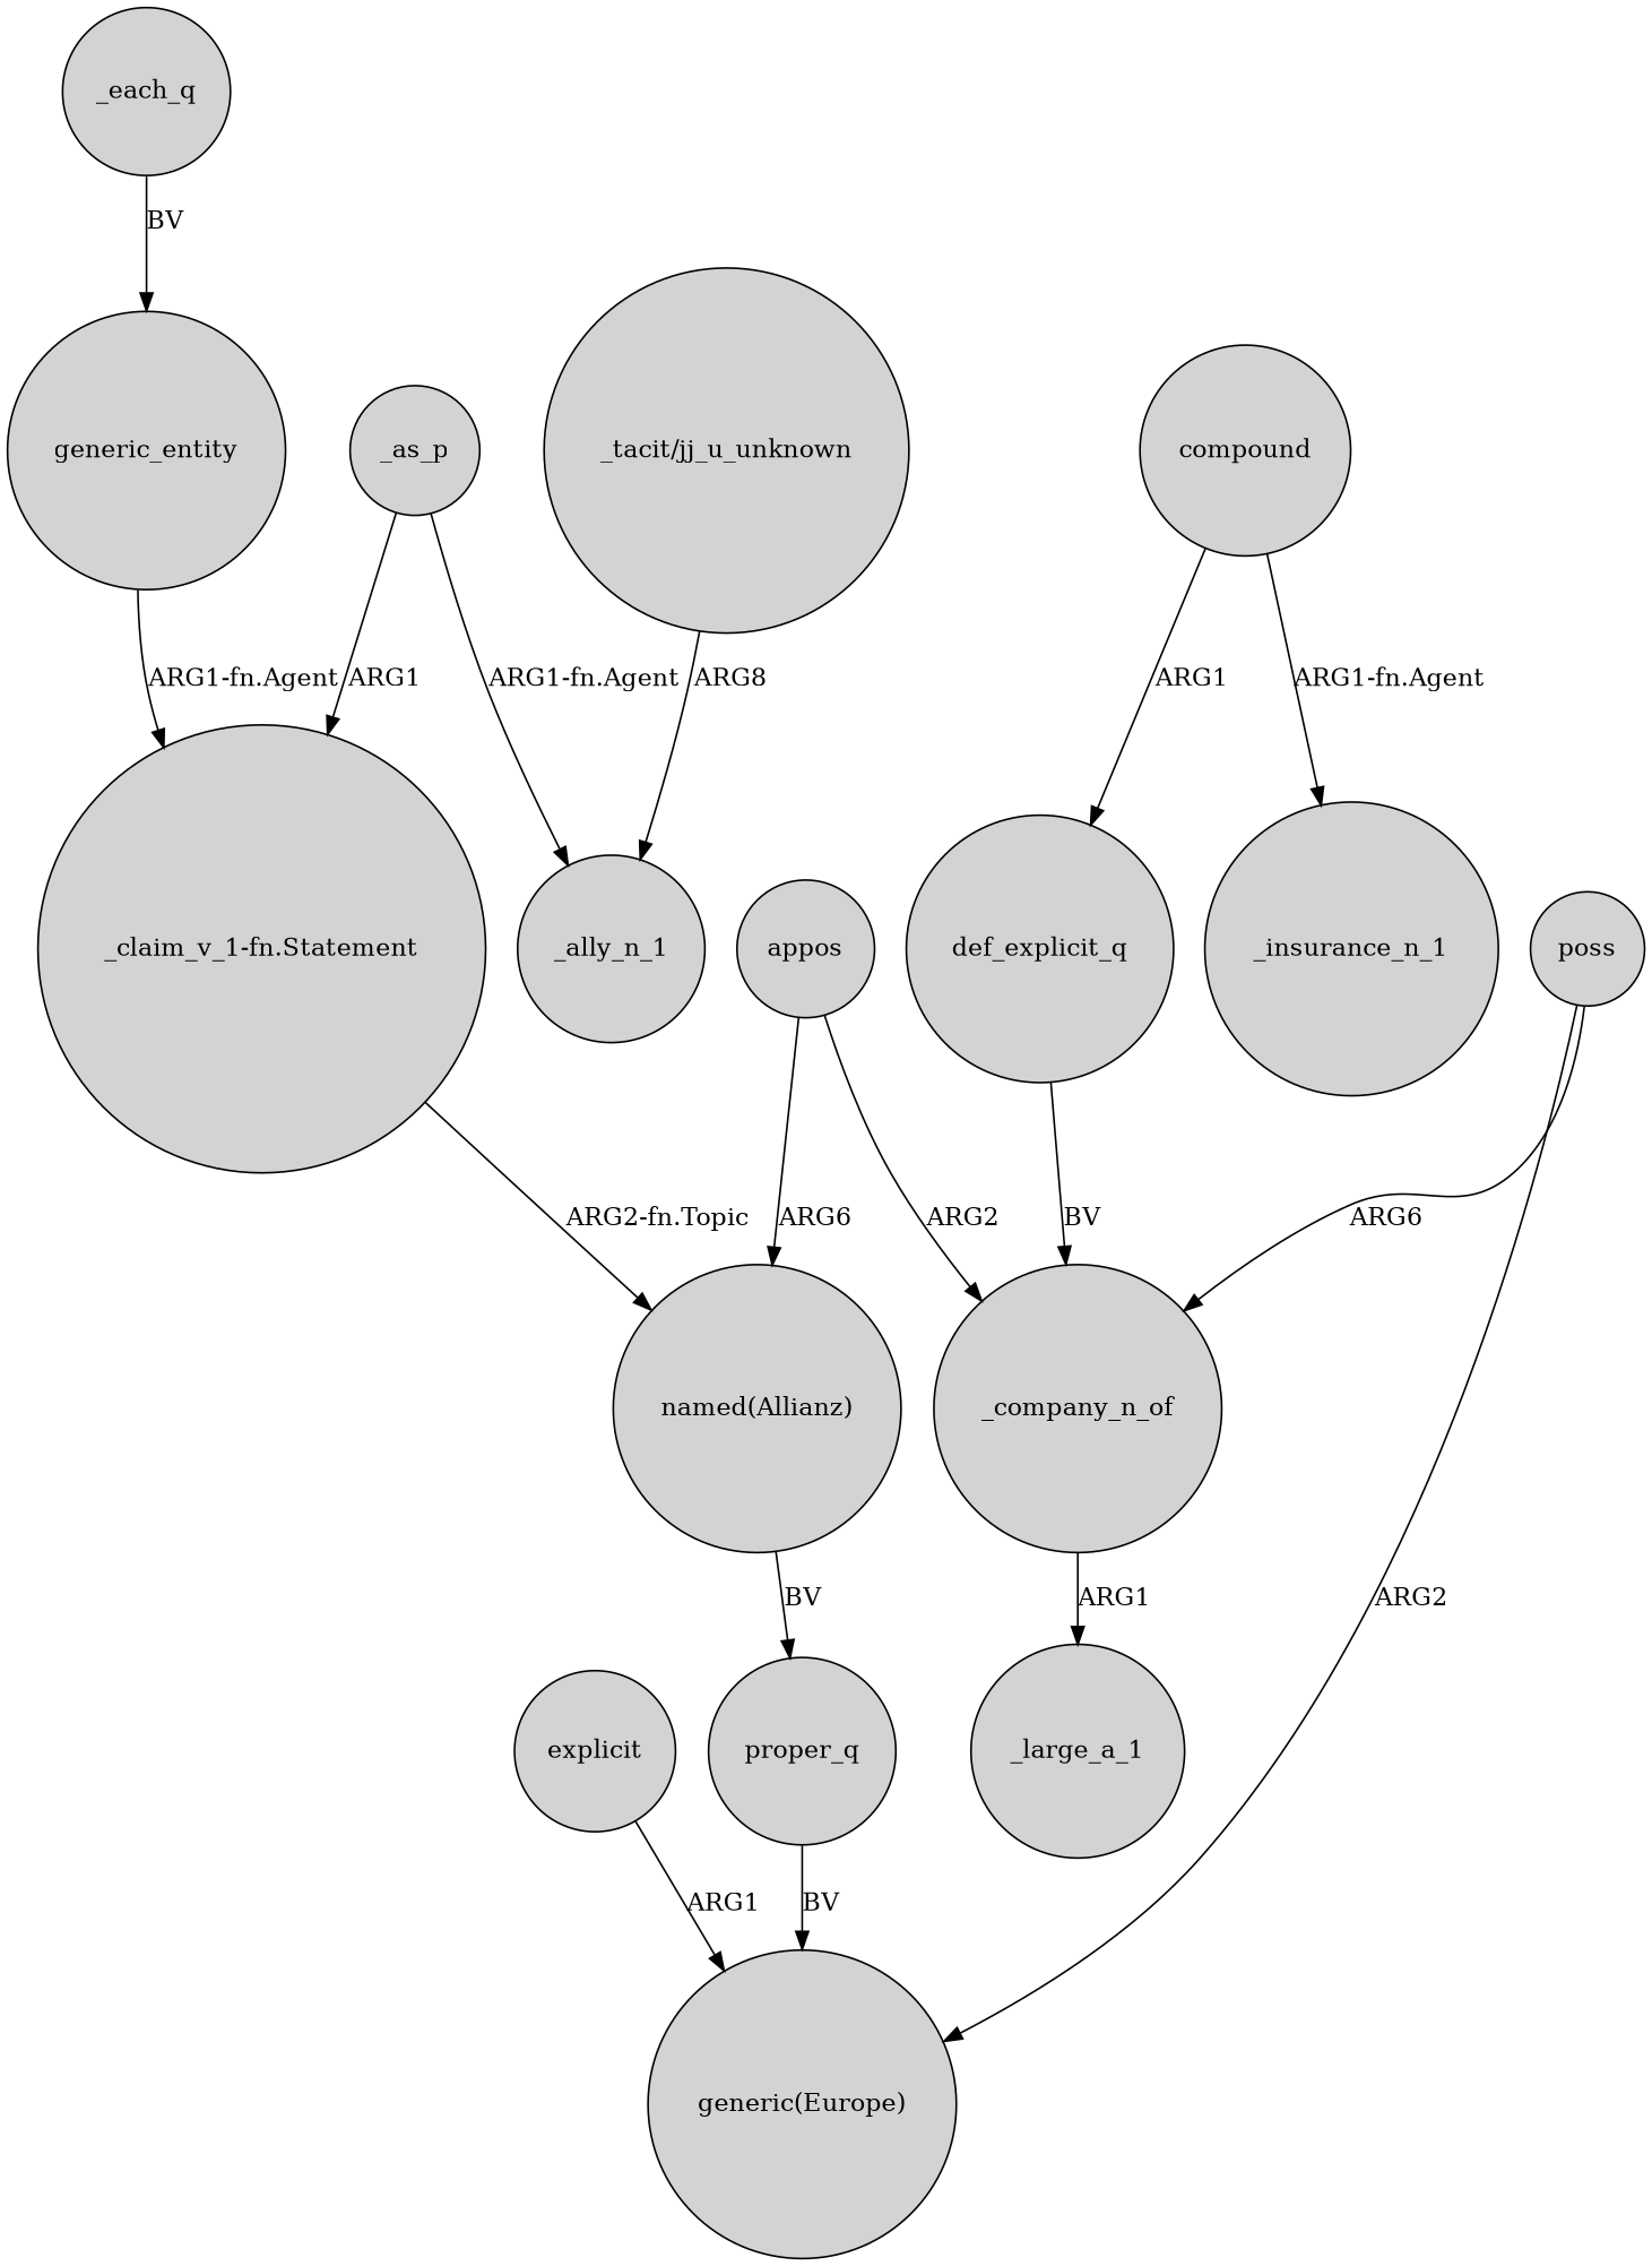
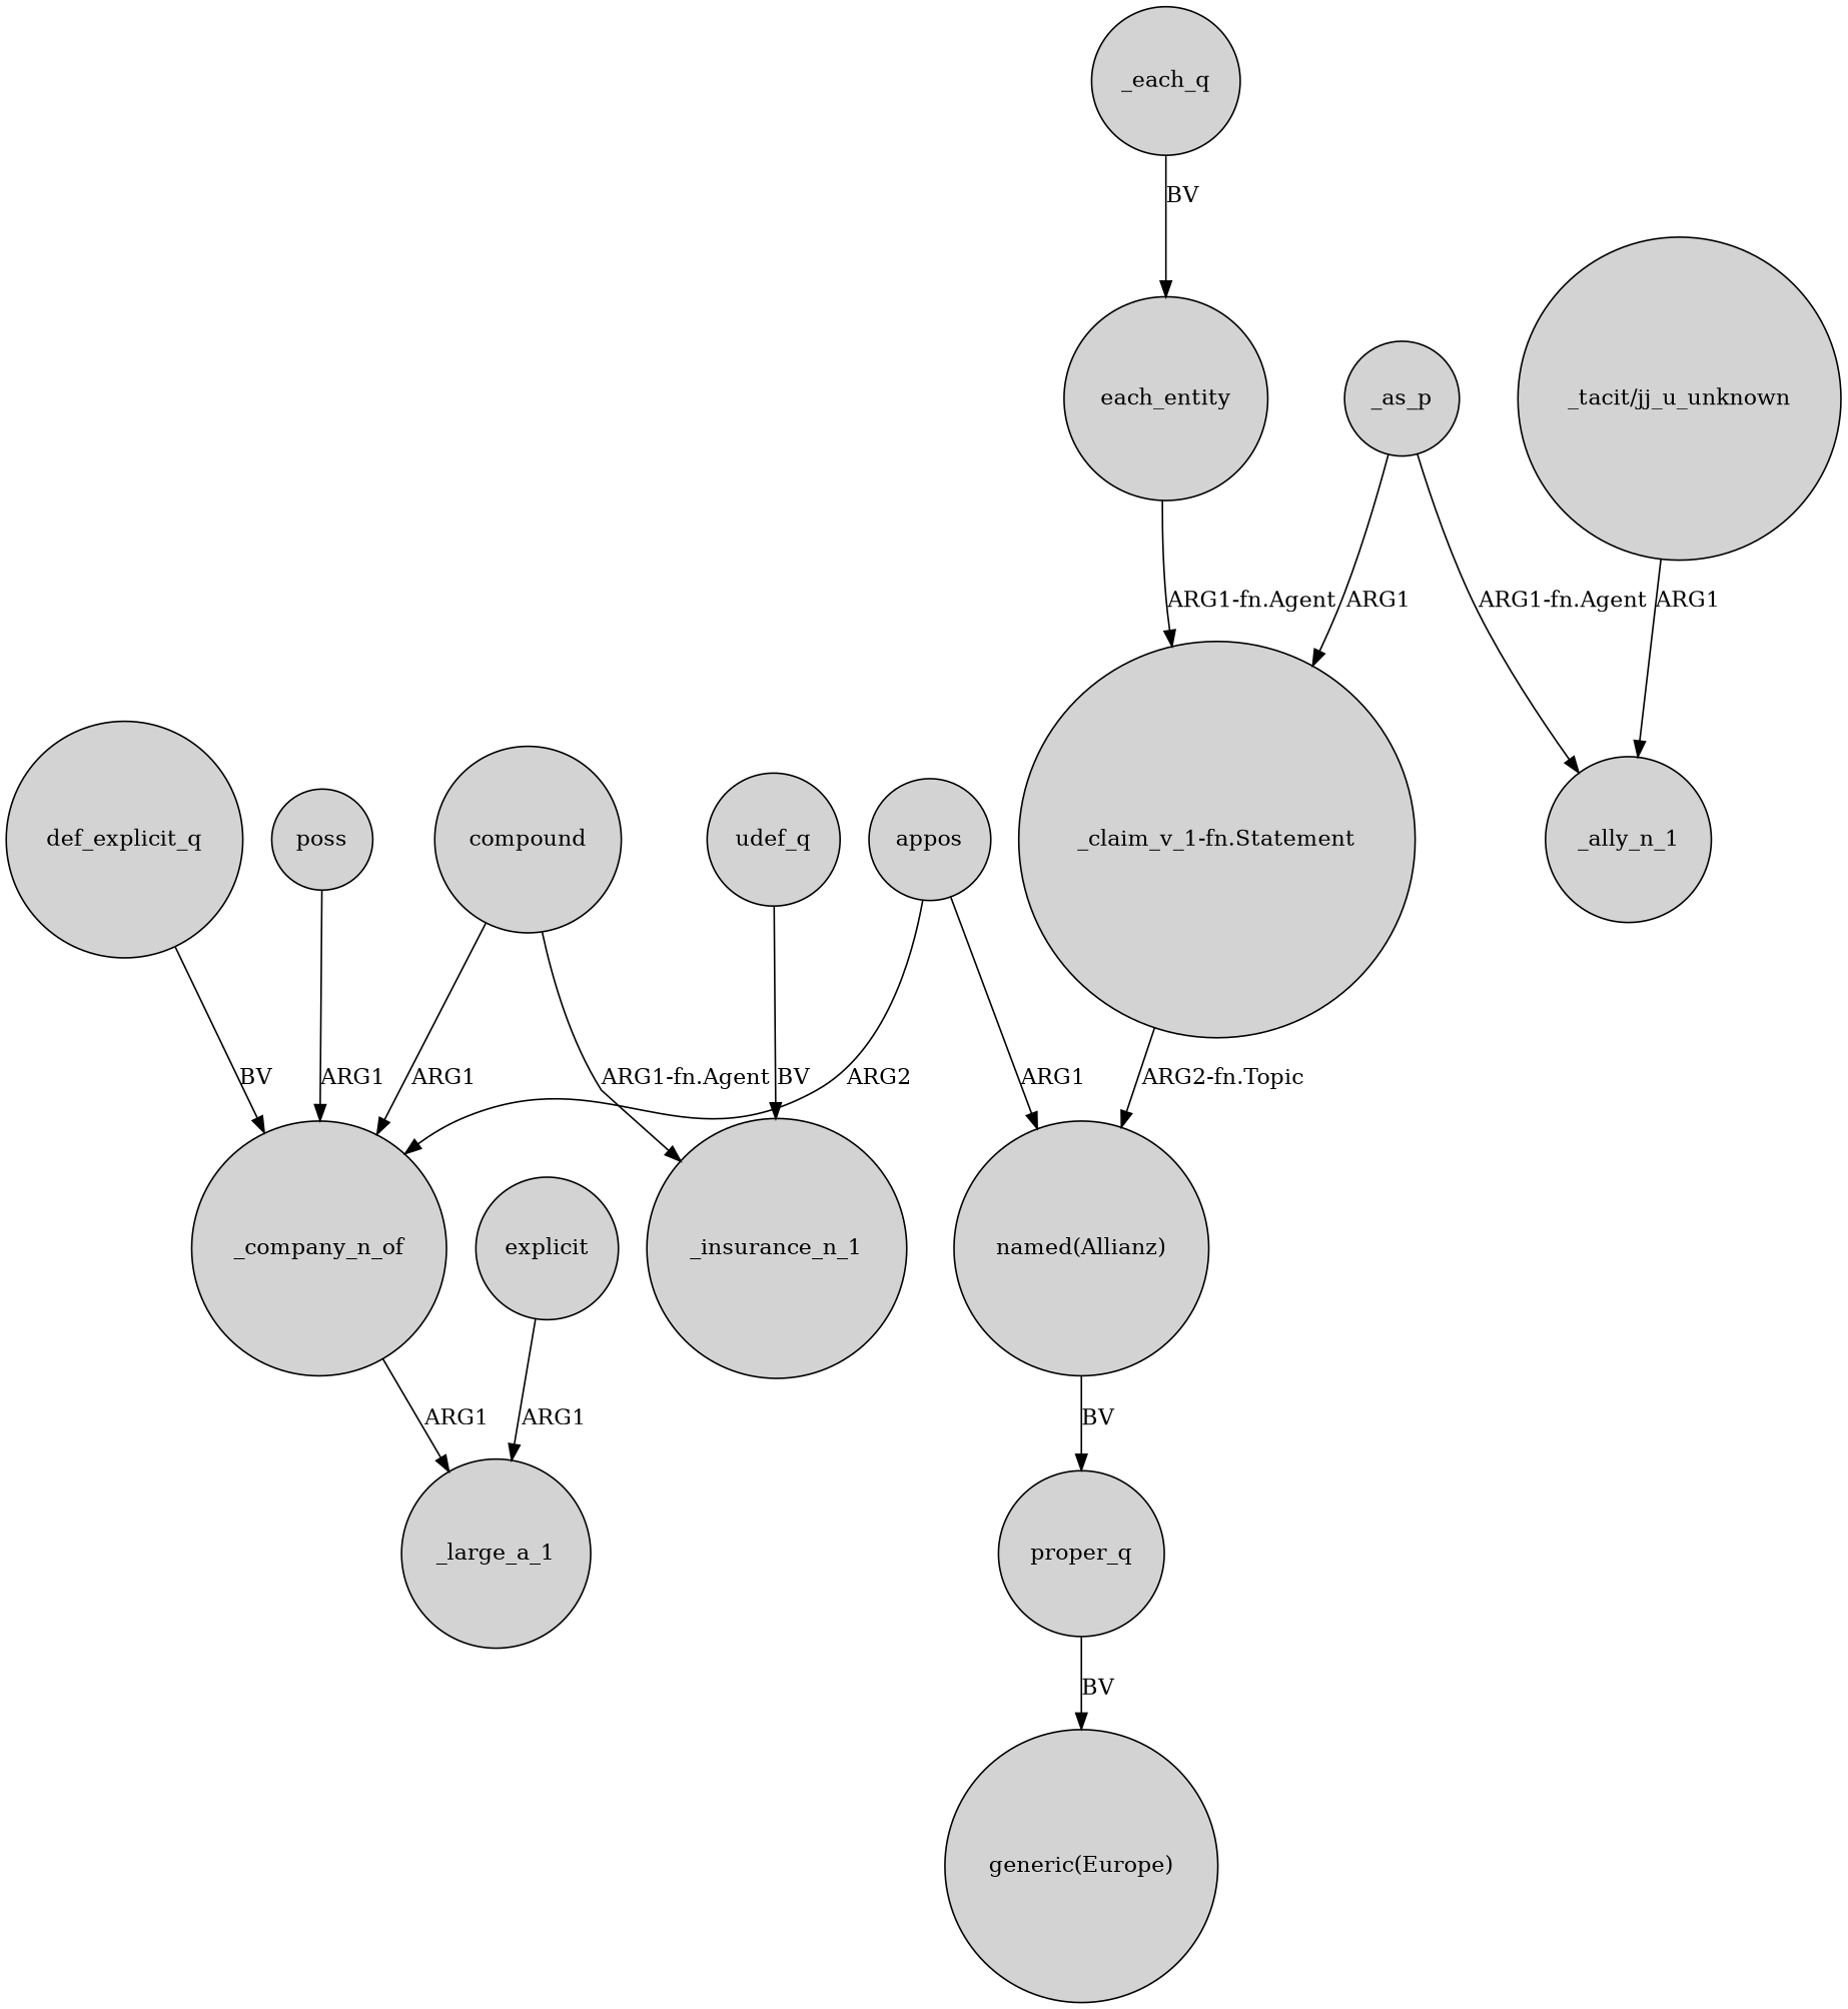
  digraph {
    node [shape=circle style=filled]
    n1 [label=explicit]
    _large_a_1
    _company_n_of
    "_claim_v_1-fn.Statement"
    "named(Allianz)"
    proper_q
-   generic_entity
+   generic_entity [label=each_entity]
    compound
    _insurance_n_1
+   udef_q
    _as_p
    _ally_n_1
    poss
    n14 [label="generic(Europe)"]
    appos
    "_tacit/jj_u_unknown"
    def_explicit_q
    _each_q
-   n1 -> n14 [label=ARG1]
+   n1 -> _large_a_1 [label=ARG1]
    _company_n_of -> _large_a_1 [label=ARG1]
    "_claim_v_1-fn.Statement" -> "named(Allianz)" [label="ARG2-fn.Topic"]
    "named(Allianz)" -> proper_q [label=BV]
    proper_q -> n14 [label=BV]
    generic_entity -> "_claim_v_1-fn.Statement" [label="ARG1-fn.Agent"]
-   compound -> def_explicit_q [label=ARG1]
+   compound -> _company_n_of [label=ARG1]
    compound -> _insurance_n_1 [label="ARG1-fn.Agent"]
+   udef_q -> _insurance_n_1 [label=BV]
    _as_p -> "_claim_v_1-fn.Statement" [label=ARG1]
    _as_p -> _ally_n_1 [label="ARG1-fn.Agent"]
-   poss -> _company_n_of [label=ARG6]
-   poss -> n14 [label=ARG2]
+   poss -> _company_n_of [label=ARG1]
    appos -> _company_n_of [label=ARG2]
-   appos -> "named(Allianz)" [label=ARG6]
-   "_tacit/jj_u_unknown" -> _ally_n_1 [label=ARG8]
+   appos -> "named(Allianz)" [label=ARG1]
+   "_tacit/jj_u_unknown" -> _ally_n_1 [label=ARG1]
    def_explicit_q -> _company_n_of [label=BV]
    _each_q -> generic_entity [label=BV]
  }
